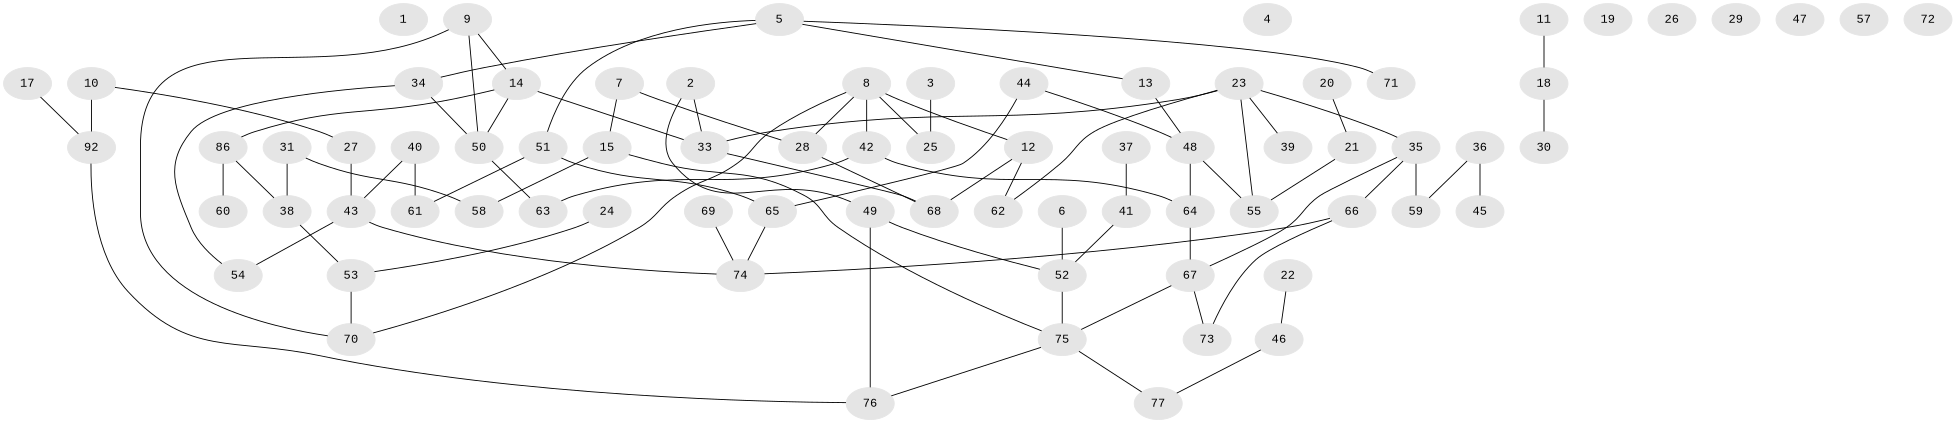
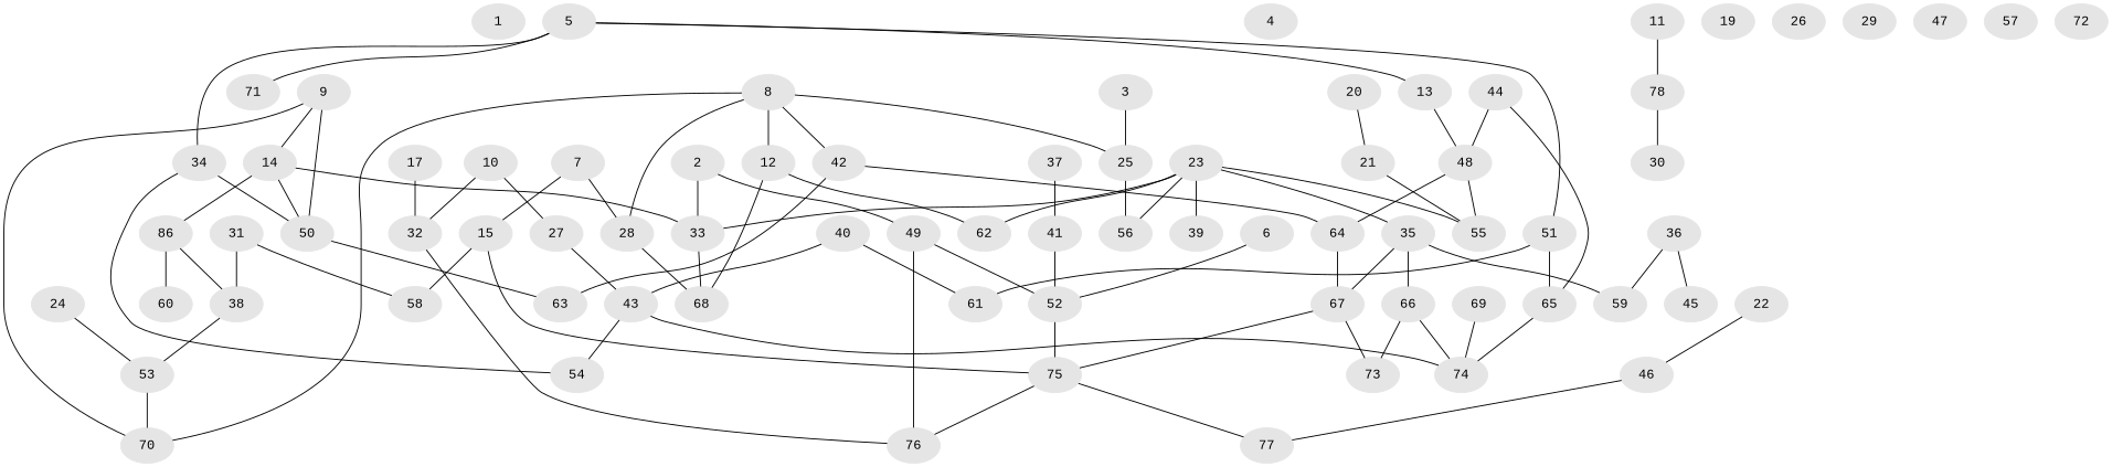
  graph {
    fontname="Liberation Mono"
    node [color=gray90 fontname="Liberation Mono" style=filled]
    edge [fontname="Liberation Mono"]
    1
    2
    33
    49
    68
    52
    76
    3
    25
+   56
    4
    5
    13
    34
    51
    71
    48
    50
    54
    61
    65
    6
    75
    7
    15
    28
    58
    8
    12
    42
    70
    62
    63
    64
    9
    14
    n37 [label=86]
    10
    27
-   32 [label=92]
+   32
    43
    11
-   18
+   18 [label=78]
    30
    55
    38
    60
    53
    17
    19
    20
    21
    22
    46
    77
    23
    35
    39
    59
    66
    67
    24
    26
    74
    29
    31
    73
    36
    45
    37
    41
    40
    44
    47
    57
    69
    72
    2 -- 33
    2 -- 49
    33 -- 68
    49 -- 52
    49 -- 76
    52 -- 75
    3 -- 25
+   25 -- 56
    5 -- 13
    5 -- 34
    5 -- 51
    5 -- 71
    13 -- 48
    34 -- 50
    34 -- 54
    51 -- 61
    51 -- 65
    48 -- 64
    48 -- 55
    50 -- 63
    65 -- 74
    6 -- 52
    75 -- 76
    75 -- 77
    7 -- 15
    7 -- 28
    15 -- 75
    15 -- 58
    28 -- 68
    8 -- 25
    8 -- 28
    8 -- 12
    8 -- 42
    8 -- 70
    12 -- 68
    12 -- 62
    42 -- 63
    42 -- 64
    64 -- 67
    9 -- 50
    9 -- 70
    9 -- 14
    14 -- 33
    14 -- 50
    14 -- n37
    n37 -- 38
    n37 -- 60
    10 -- 27
    10 -- 32
    27 -- 43
    32 -- 76
    43 -- 54
    43 -- 74
    11 -- 18
    18 -- 30
    38 -- 53
    53 -- 70
    17 -- 32
    20 -- 21
    21 -- 55
    22 -- 46
    46 -- 77
    23 -- 33
+   23 -- 56
    23 -- 62
    23 -- 55
    23 -- 35
    23 -- 39
    35 -- 59
    35 -- 66
    35 -- 67
    66 -- 74
    66 -- 73
    67 -- 75
    67 -- 73
    24 -- 53
    31 -- 58
    31 -- 38
    36 -- 59
    36 -- 45
    37 -- 41
    41 -- 52
    40 -- 61
    40 -- 43
    44 -- 48
    44 -- 65
    69 -- 74
  }
